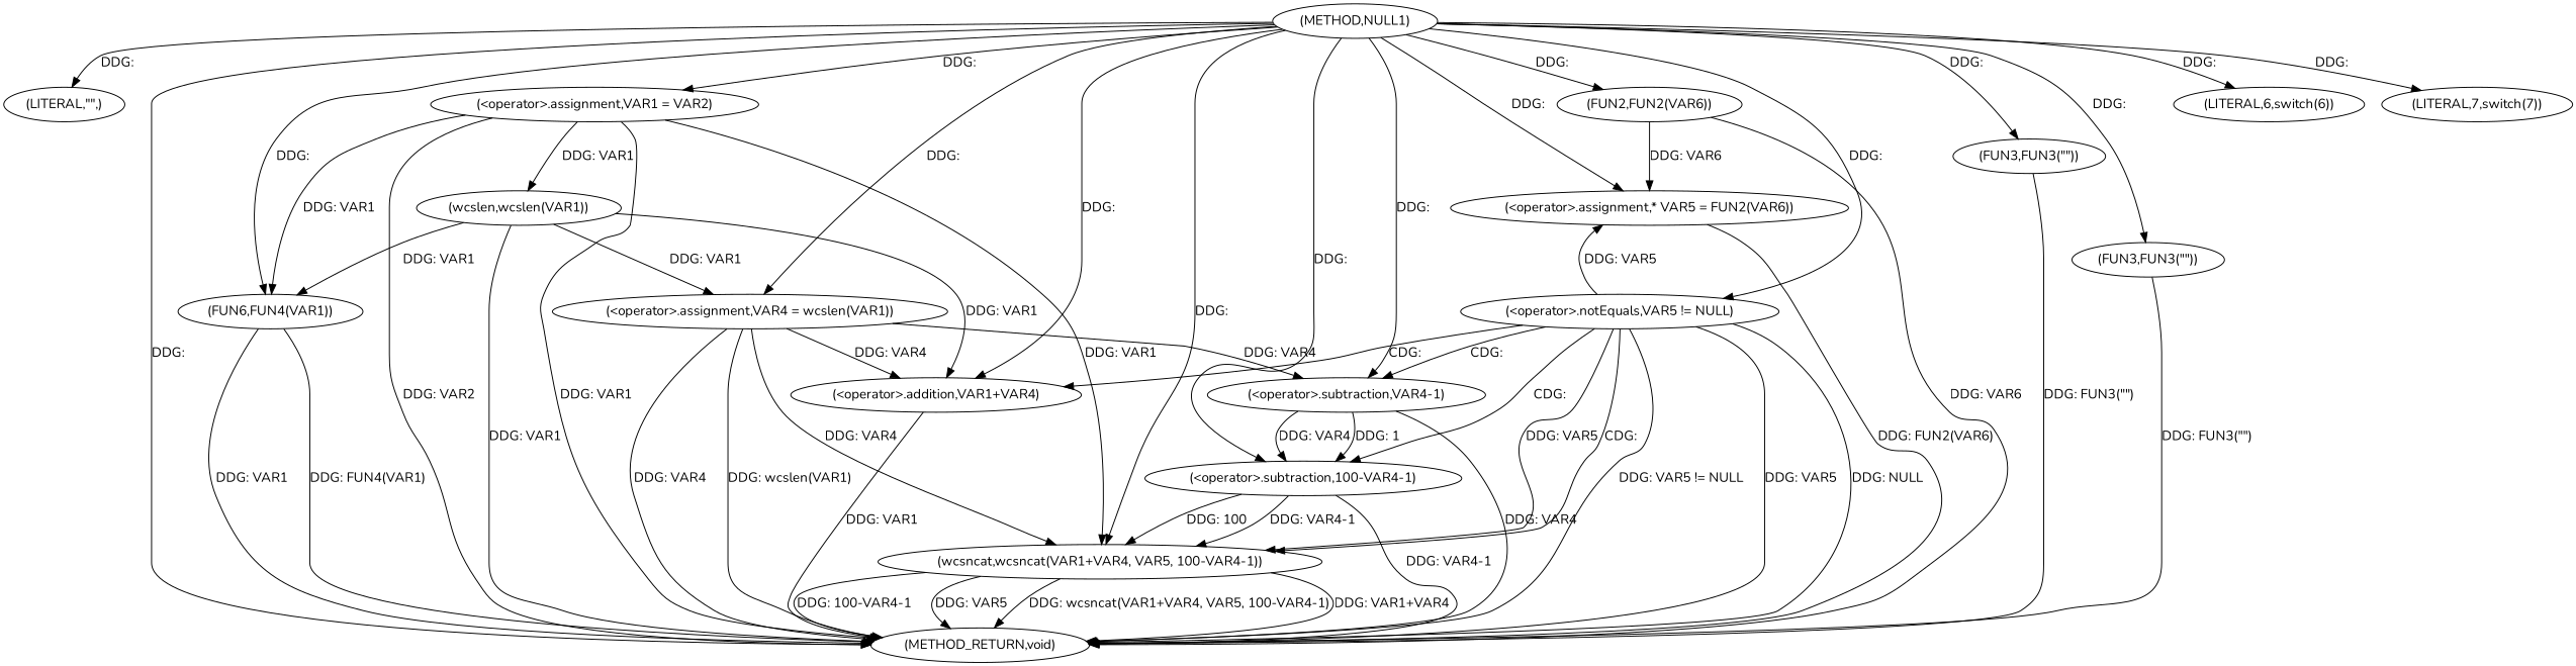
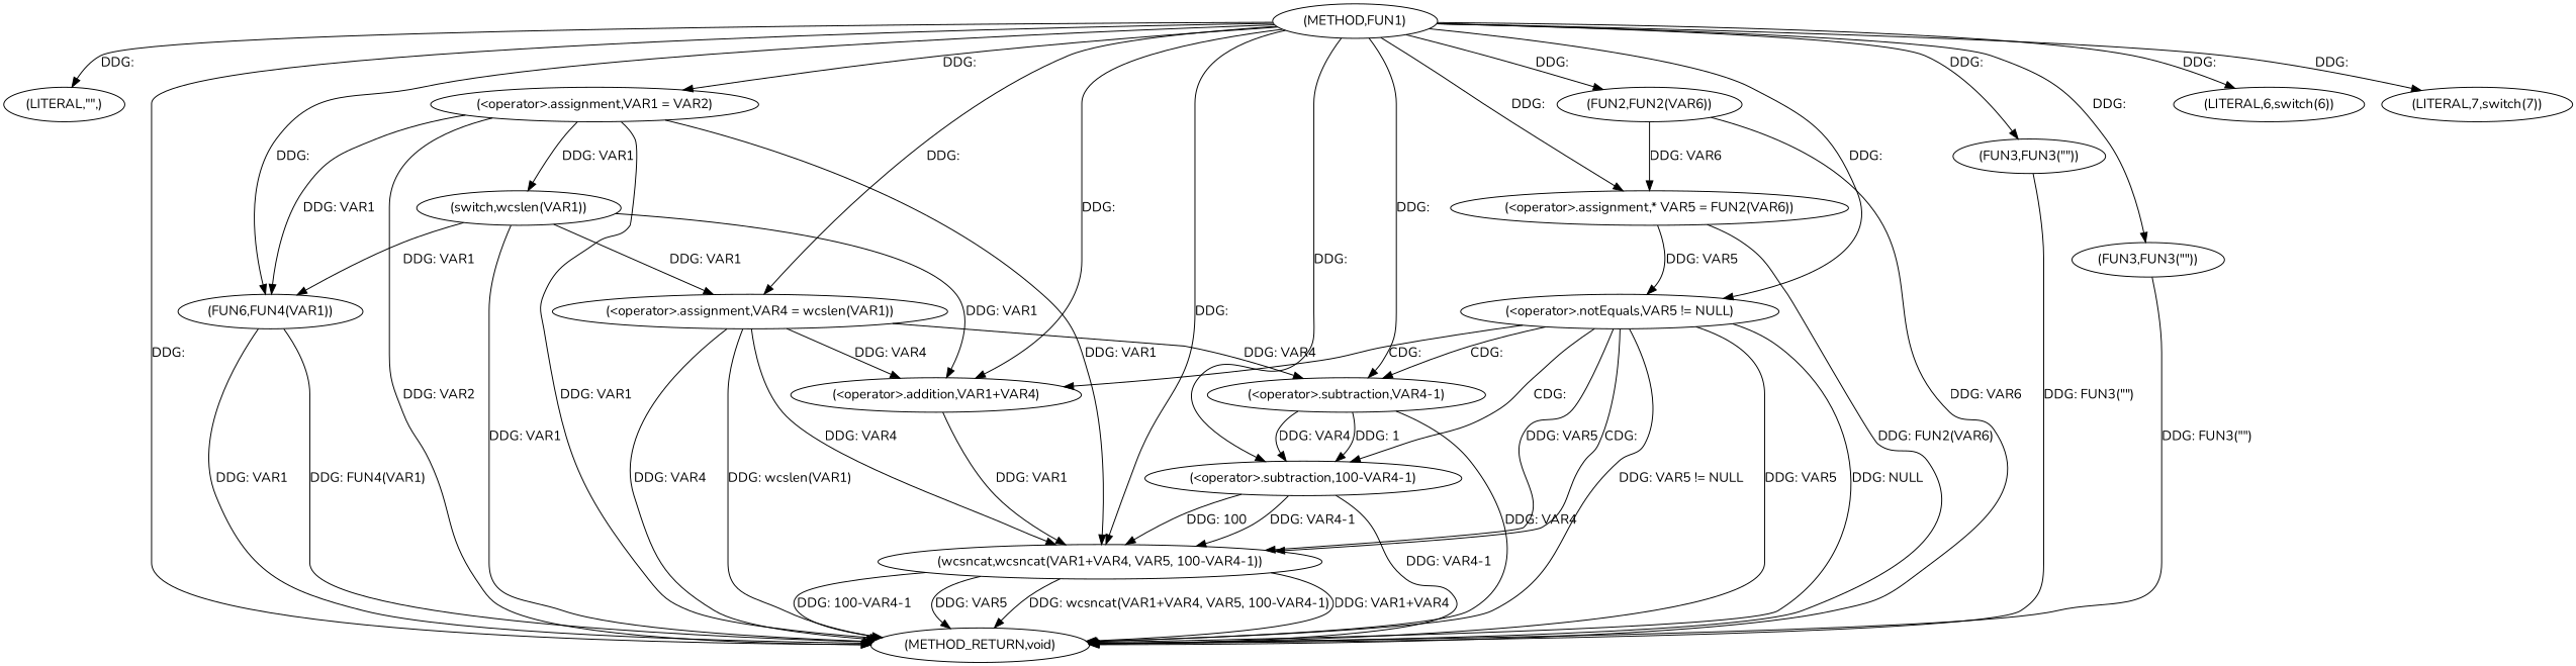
  digraph {
    fontname=Nunito
    node [fontname=Nunito]
    edge [fontname=Nunito]
-   n1 [label="(METHOD,NULL1)"]
+   n1 [label="(METHOD,FUN1)"]
    n2 [label="(LITERAL,\"\",)"]
    n3 [label="(<operator>.assignment,VAR1 = VAR2)"]
    n4 [label="(LITERAL,6,switch(6))"]
    n5 [label="(<operator>.assignment,VAR4 = wcslen(VAR1))"]
    n6 [label="(<operator>.assignment,* VAR5 = FUN2(VAR6))"]
    n7 [label="(FUN2,FUN2(VAR6))"]
    n8 [label="(<operator>.notEquals,VAR5 != NULL)"]
    n9 [label="(wcsncat,wcsncat(VAR1+VAR4, VAR5, 100-VAR4-1))"]
    n10 [label="(<operator>.addition,VAR1+VAR4)"]
    n11 [label="(<operator>.subtraction,100-VAR4-1)"]
    n12 [label="(<operator>.subtraction,VAR4-1)"]
    n13 [label="(FUN3,FUN3(\"\"))"]
    n14 [label="(LITERAL,7,switch(7))"]
    n15 [label="(FUN6,FUN4(VAR1))"]
    n16 [label="(FUN3,FUN3(\"\"))"]
    n17 [label="(METHOD_RETURN,void)"]
-   n18 [label="(wcslen,wcslen(VAR1))"]
+   n18 [label="(switch,wcslen(VAR1))"]
    n1 -> n2 [label="DDG: "]
    n1 -> n3 [label="DDG: "]
    n1 -> n4 [label="DDG: "]
    n1 -> n5 [label="DDG: "]
    n1 -> n6 [label="DDG: "]
    n1 -> n7 [label="DDG: "]
    n1 -> n8 [label="DDG: "]
    n1 -> n9 [label="DDG: "]
    n1 -> n10 [label="DDG: "]
    n1 -> n11 [label="DDG: "]
    n1 -> n12 [label="DDG: "]
    n1 -> n13 [label="DDG: "]
    n1 -> n14 [label="DDG: "]
    n1 -> n15 [label="DDG: "]
    n1 -> n16 [label="DDG: "]
    n1 -> n17 [label="DDG: "]
    n3 -> n9 [label="DDG: VAR1"]
    n3 -> n15 [label="DDG: VAR1"]
    n3 -> n17 [label="DDG: VAR1"]
    n3 -> n17 [label="DDG: VAR2"]
    n3 -> n18 [label="DDG: VAR1"]
    n5 -> n9 [label="DDG: VAR4"]
    n5 -> n10 [label="DDG: VAR4"]
    n5 -> n12 [label="DDG: VAR4"]
    n5 -> n17 [label="DDG: VAR4"]
    n5 -> n17 [label="DDG: wcslen(VAR1)"]
-   n8 -> n6 [label="DDG: VAR5"]
+   n6 -> n8 [label="DDG: VAR5"]
    n6 -> n17 [label="DDG: FUN2(VAR6)"]
    n7 -> n6 [label="DDG: VAR6"]
    n7 -> n17 [label="DDG: VAR6"]
    n8 -> n9 [label="DDG: VAR5"]
    n8 -> n9 [label="CDG: "]
    n8 -> n10 [label="CDG: "]
    n8 -> n11 [label="CDG: "]
    n8 -> n12 [label="CDG: "]
    n8 -> n17 [label="DDG: NULL"]
    n8 -> n17 [label="DDG: VAR5 != NULL"]
    n8 -> n17 [label="DDG: VAR5"]
    n9 -> n17 [label="DDG: wcsncat(VAR1+VAR4, VAR5, 100-VAR4-1)"]
    n9 -> n17 [label="DDG: VAR1+VAR4"]
    n9 -> n17 [label="DDG: 100-VAR4-1"]
    n9 -> n17 [label="DDG: VAR5"]
-   n10 -> n17 [label="DDG: VAR1"]
+   n10 -> n9 [label="DDG: VAR1"]
    n11 -> n9 [label="DDG: 100"]
    n11 -> n9 [label="DDG: VAR4-1"]
    n11 -> n17 [label="DDG: VAR4-1"]
    n12 -> n11 [label="DDG: VAR4"]
    n12 -> n11 [label="DDG: 1"]
    n12 -> n17 [label="DDG: VAR4"]
    n13 -> n17 [label="DDG: FUN3(\"\")"]
    n15 -> n17 [label="DDG: FUN4(VAR1)"]
    n15 -> n17 [label="DDG: VAR1"]
    n16 -> n17 [label="DDG: FUN3(\"\")"]
    n18 -> n5 [label="DDG: VAR1"]
    n18 -> n10 [label="DDG: VAR1"]
    n18 -> n15 [label="DDG: VAR1"]
    n18 -> n17 [label="DDG: VAR1"]
  }
